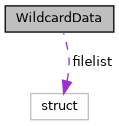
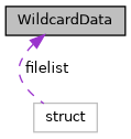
  digraph {
    fontname="DejaVu Sans"
    node [fontname="DejaVu Sans" fontsize=10 shape=record style=filled]
    n1 [color=black fillcolor=grey75 fontcolor=black height=0.2 label=WildcardData width=0.4]
    n2 [color=grey75 fillcolor=white height=0.2 label=struct width=0.4]
-   n2 -> n1 [color=darkorchid3 dir=back fontname="DejaVu Sans" fontsize=10 label=" filelist" labelfontname=Helvetica labelfontsize=10 style=dashed]
+   n1 -> n2 [color=darkorchid3 dir=back fontname="DejaVu Sans" fontsize=10 label=" filelist" labelfontname=Helvetica labelfontsize=10 style=dashed]
  }
